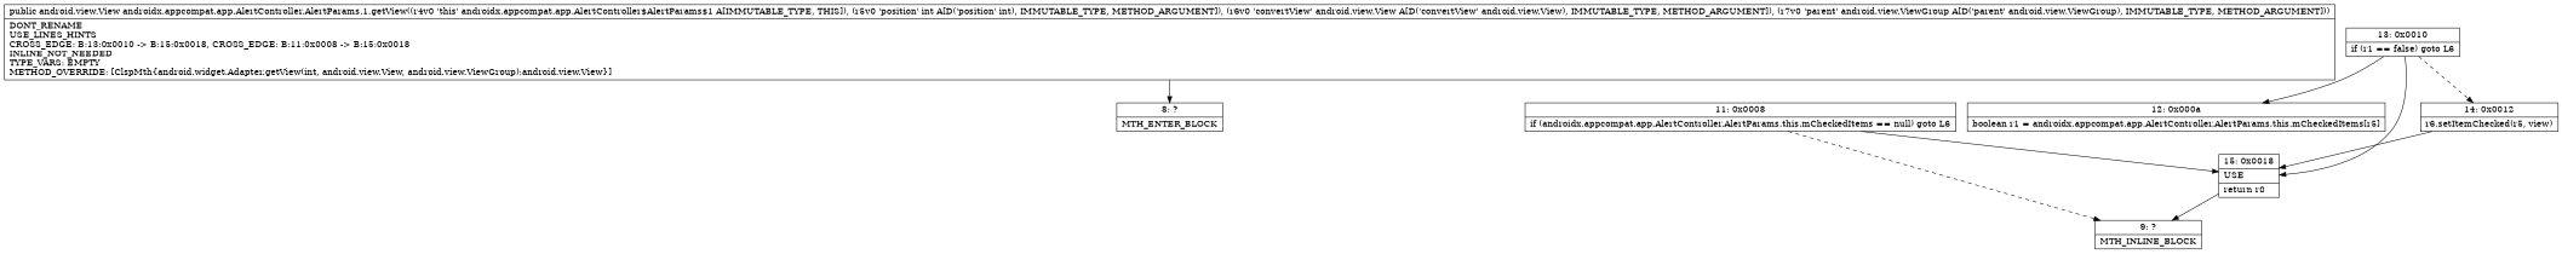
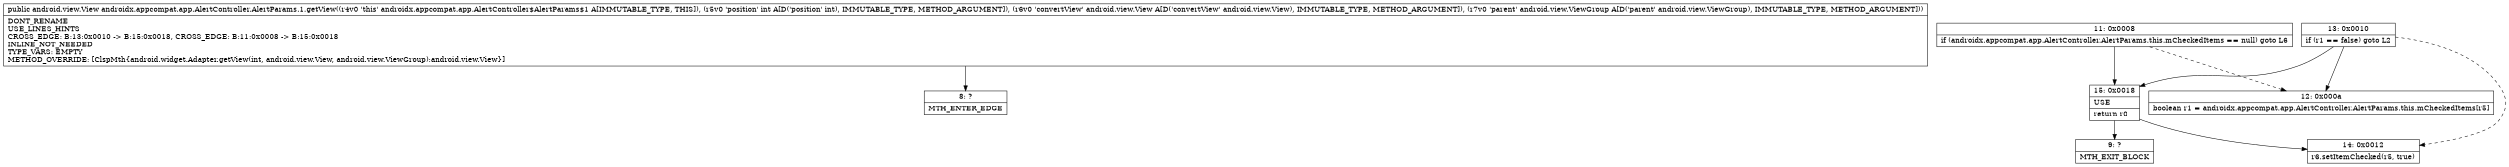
  digraph {
    node [shape=record]
-   n1 [label="{8\:\ ?|MTH_ENTER_BLOCK\l}"]
+   n1 [label="{8\:\ ?|MTH_ENTER_EDGE\l}"]
    n2 [label="{11\:\ 0x0008|if (androidx.appcompat.app.AlertController.AlertParams.this.mCheckedItems == null) goto L6\l}"]
    n3 [label="{12\:\ 0x000a|boolean r1 = androidx.appcompat.app.AlertController.AlertParams.this.mCheckedItems[r5]\l}"]
    n4 [label="{15\:\ 0x0018|USE\l|return r0\l}"]
-   n5 [label="{9\:\ ?|MTH_INLINE_BLOCK\l}"]
-   n6 [label="{13\:\ 0x0010|if (r1 == false) goto L6\l}"]
-   n7 [label="{14\:\ 0x0012|r6.setItemChecked(r5, view)\l}"]
+   n5 [label="{9\:\ ?|MTH_EXIT_BLOCK\l}"]
+   n6 [label="{13\:\ 0x0010|if (r1 == false) goto L2\l}"]
+   n7 [label="{14\:\ 0x0012|r6.setItemChecked(r5, true)\l}"]
    n8 [label="{public android.view.View androidx.appcompat.app.AlertController.AlertParams.1.getView((r4v0 'this' androidx.appcompat.app.AlertController$AlertParams$1 A[IMMUTABLE_TYPE, THIS]), (r5v0 'position' int A[D('position' int), IMMUTABLE_TYPE, METHOD_ARGUMENT]), (r6v0 'convertView' android.view.View A[D('convertView' android.view.View), IMMUTABLE_TYPE, METHOD_ARGUMENT]), (r7v0 'parent' android.view.ViewGroup A[D('parent' android.view.ViewGroup), IMMUTABLE_TYPE, METHOD_ARGUMENT]))  | DONT_RENAME\lUSE_LINES_HINTS\lCROSS_EDGE: B:13:0x0010 \-\> B:15:0x0018, CROSS_EDGE: B:11:0x0008 \-\> B:15:0x0018\lINLINE_NOT_NEEDED\lTYPE_VARS: EMPTY\lMETHOD_OVERRIDE: [ClspMth\{android.widget.Adapter.getView(int, android.view.View, android.view.ViewGroup):android.view.View\}]\l}"]
-   n2 -> n5 [style=dashed]
+   n2 -> n3 [style=dashed]
    n2 -> n4
    n4 -> n5
    n6 -> n3
    n6 -> n4
    n6 -> n7 [style=dashed]
-   n7 -> n4
+   n4 -> n7
    n8 -> n1
  }
